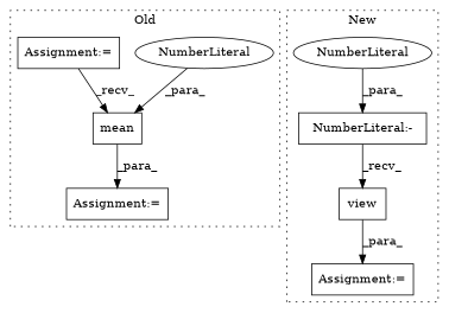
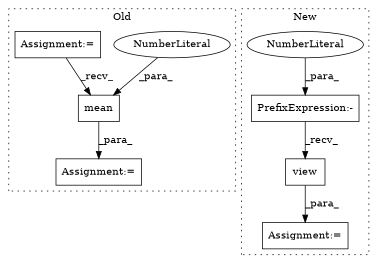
  digraph {
    node [a=7 l=1 shape=box]
    n1 [a=32 l="5,1" label=mean s="1734,1740"]
    n2 [a=34 label=NumberLiteral s=1739 shape=ellipse]
    n3 [l=3 label="Assignment:=" s=1438]
    n4 [label="Assignment:=" s=1723]
    n5 [a=32 l="5,1" label=view s="4721,4738"]
-   n6 [a=38 label="NumberLiteral:-" s=4736]
+   n6 [a=38 label="PrefixExpression:-" s=4736]
    n7 [a=34 label=NumberLiteral s=4737 shape=ellipse]
    n8 [label="Assignment:=" s=4718]
    subgraph cluster_1 {
      label=Old
      style=dotted
      n1
      n2
      n3
      n4
    }
    subgraph cluster_2 {
      label=New
      style=dotted
      n5
      n6
      n7
      n8
    }
    n1 -> n4 [label=_para_]
    n2 -> n1 [label=_para_]
    n3 -> n1 [label=_recv_]
    n5 -> n8 [label=_para_]
    n6 -> n5 [label=_recv_]
    n7 -> n6 [label=_para_]
  }
